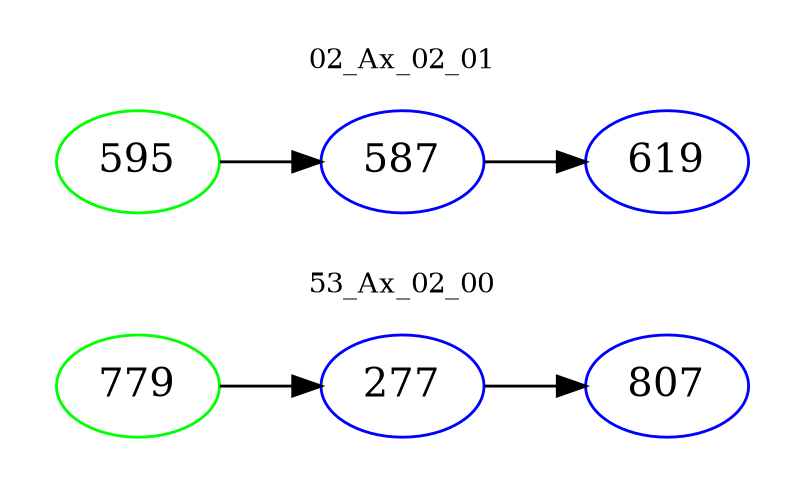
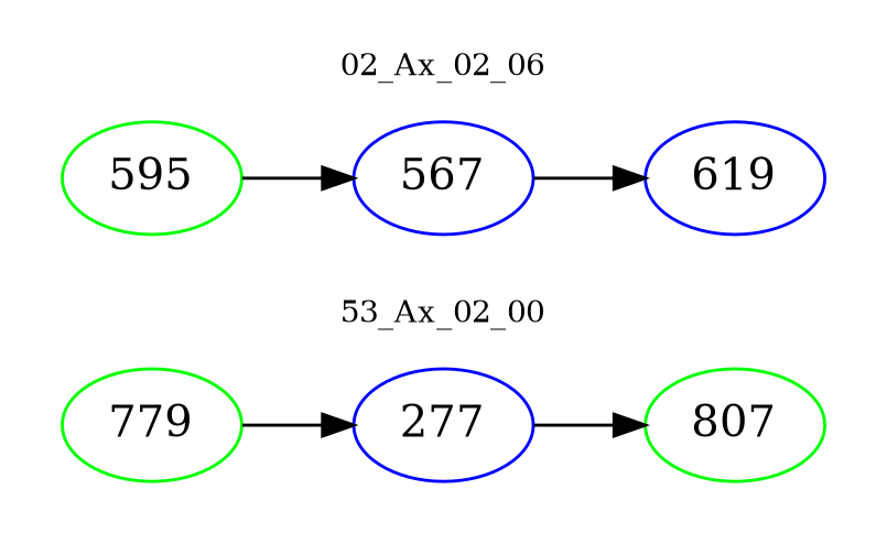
  digraph {
    rankdir=LR
    node [color=blue]
    edge [color=black]
    n1 [color=green label=779]
    n2 [label=277]
-   n3 [label=807]
+   n3 [color=green label=807]
    n4 [color=green label=595]
-   n5 [label=587]
+   n5 [label=567]
    n6 [label=619]
    subgraph cluster_1 {
      color=white
      fontsize=10
      label="53_Ax_02_00"
      n1
      n2
      n3
    }
    subgraph cluster_2 {
      color=white
      fontsize=10
-     label="02_Ax_02_01"
+     label="02_Ax_02_06"
      n4
      n5
      n6
    }
    n1 -> n2
    n2 -> n3
    n4 -> n5
    n5 -> n6
  }
